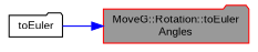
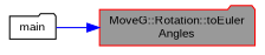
  digraph {
    rankdir=RL
    fontname="Liberation Sans"
    node [fontname="Liberation Sans" fontsize=10 shape=folder style=filled]
    n1 [color=red fillcolor=grey60 fontcolor=black height=0.2 label="MoveG::Rotation::toEuler\lAngles" width=0.4]
-   n2 [color=black fillcolor=white height=0.2 label=toEuler width=0.4]
+   n2 [color=black fillcolor=white height=0.2 label=main width=0.4]
    n1 -> n2 [color=blue dir=back fontname="Liberation Sans" fontsize=10 labelfontname=Helvetica labelfontsize=10 style=solid]
  }
